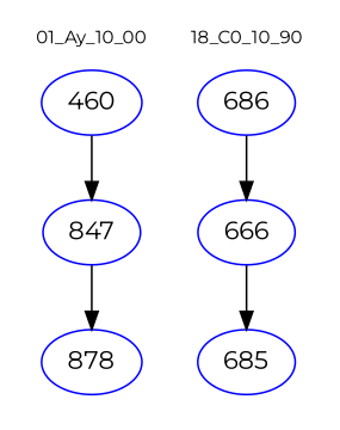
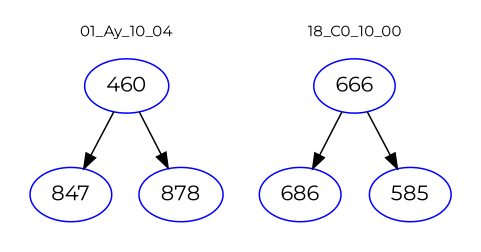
  digraph {
    fontname=Montserrat
    node [color=blue fontname=Montserrat]
    edge [color=black fontname=Montserrat]
    n1 [label=460]
    n2 [label=847]
    n3 [label=878]
    n4 [label=686]
    n5 [label=666]
-   n6 [label=685]
+   n6 [label=585]
    subgraph cluster_1 {
      color=white
      fontsize=10
-     label="01_Ay_10_00"
+     label="01_Ay_10_04"
      n1
      n2
      n3
    }
    subgraph cluster_2 {
      color=white
      fontsize=10
-     label="18_C0_10_90"
+     label="18_C0_10_00"
      n4
      n5
      n6
    }
    n1 -> n2
-   n2 -> n3
-   n4 -> n5
+   n1 -> n3
+   n5 -> n4
    n5 -> n6
  }
